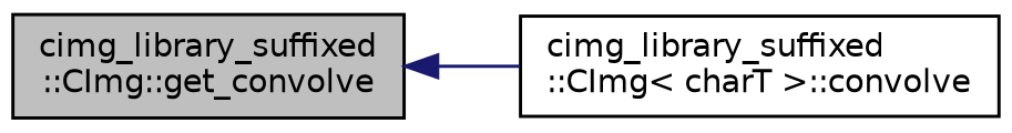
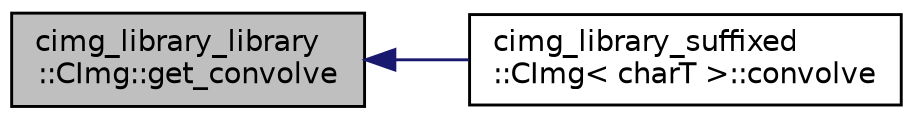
  digraph {
    rankdir=LR
    node [color=black fontname=Helvetica fontsize=10 shape=record style=filled]
-   n1 [fillcolor=grey75 fontcolor=black height=0.2 label="cimg_library_suffixed\l::CImg::get_convolve" width=0.4]
+   n1 [fillcolor=grey75 fontcolor=black height=0.2 label="cimg_library_library\l::CImg::get_convolve" width=0.4]
    n2 [fillcolor=white height=0.2 label="cimg_library_suffixed\l::CImg\< charT \>::convolve" width=0.4]
    n1 -> n2 [color=midnightblue dir=back fontname=Helvetica fontsize=10 labelfontname=Helvetica labelfontsize=10 style=solid]
  }
